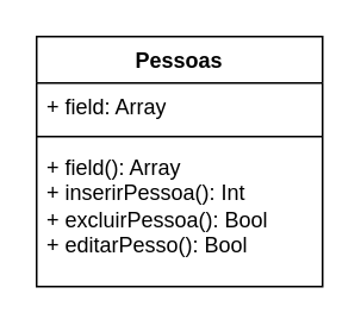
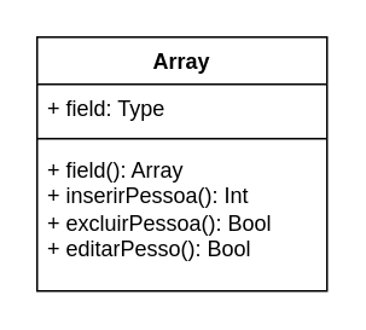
  <mxCell id="0" />
  <mxCell id="1" parent="0" />
- <mxCell id="2" value="Pessoas" style="swimlane;fontStyle=1;align=center;verticalAlign=top;childLayout=stackLayout;horizontal=1;startSize=26;horizontalStack=0;resizeParent=1;resizeParentMax=0;resizeLast=0;collapsible=1;marginBottom=0;whiteSpace=wrap;html=1;" vertex="1" parent="1"><mxGeometry x="20" y="20" width="160" height="140" as="geometry" /></mxCell>
- <mxCell id="3" value="+ field: Array" style="text;strokeColor=none;fillColor=none;align=left;verticalAlign=top;spacingLeft=4;spacingRight=4;overflow=hidden;rotatable=0;points=[[0,0.5],[1,0.5]];portConstraint=eastwest;whiteSpace=wrap;html=1;" vertex="1" parent="2"><mxGeometry y="26" width="160" height="26" as="geometry" /></mxCell>
+ <mxCell id="2" value="Array" style="swimlane;fontStyle=1;align=center;verticalAlign=top;childLayout=stackLayout;horizontal=1;startSize=26;horizontalStack=0;resizeParent=1;resizeParentMax=0;resizeLast=0;collapsible=1;marginBottom=0;whiteSpace=wrap;html=1;" vertex="1" parent="1"><mxGeometry x="20" y="20" width="160" height="140" as="geometry" /></mxCell>
+ <mxCell id="3" value="+ field: Type" style="text;strokeColor=none;fillColor=none;align=left;verticalAlign=top;spacingLeft=4;spacingRight=4;overflow=hidden;rotatable=0;points=[[0,0.5],[1,0.5]];portConstraint=eastwest;whiteSpace=wrap;html=1;" vertex="1" parent="2"><mxGeometry y="26" width="160" height="26" as="geometry" /></mxCell>
  <mxCell id="4" value="" style="line;strokeWidth=1;fillColor=none;align=left;verticalAlign=middle;spacingTop=-1;spacingLeft=3;spacingRight=3;rotatable=0;labelPosition=right;points=[];portConstraint=eastwest;strokeColor=inherit;" vertex="1" parent="2"><mxGeometry y="52" width="160" height="8" as="geometry" /></mxCell>
  <mxCell id="5" value="+ field(): Array&lt;div&gt;+ inserirPessoa(): Int&lt;/div&gt;&lt;div&gt;+ excluirPessoa(): Bool&lt;/div&gt;&lt;div&gt;+ editarPesso(): Bool&lt;/div&gt;&lt;div&gt;&lt;br&gt;&lt;/div&gt;&lt;div&gt;&lt;br&gt;&lt;/div&gt;" style="text;strokeColor=none;fillColor=none;align=left;verticalAlign=top;spacingLeft=4;spacingRight=4;overflow=hidden;rotatable=0;points=[[0,0.5],[1,0.5]];portConstraint=eastwest;whiteSpace=wrap;html=1;" vertex="1" parent="2"><mxGeometry y="60" width="160" height="80" as="geometry" /></mxCell>
